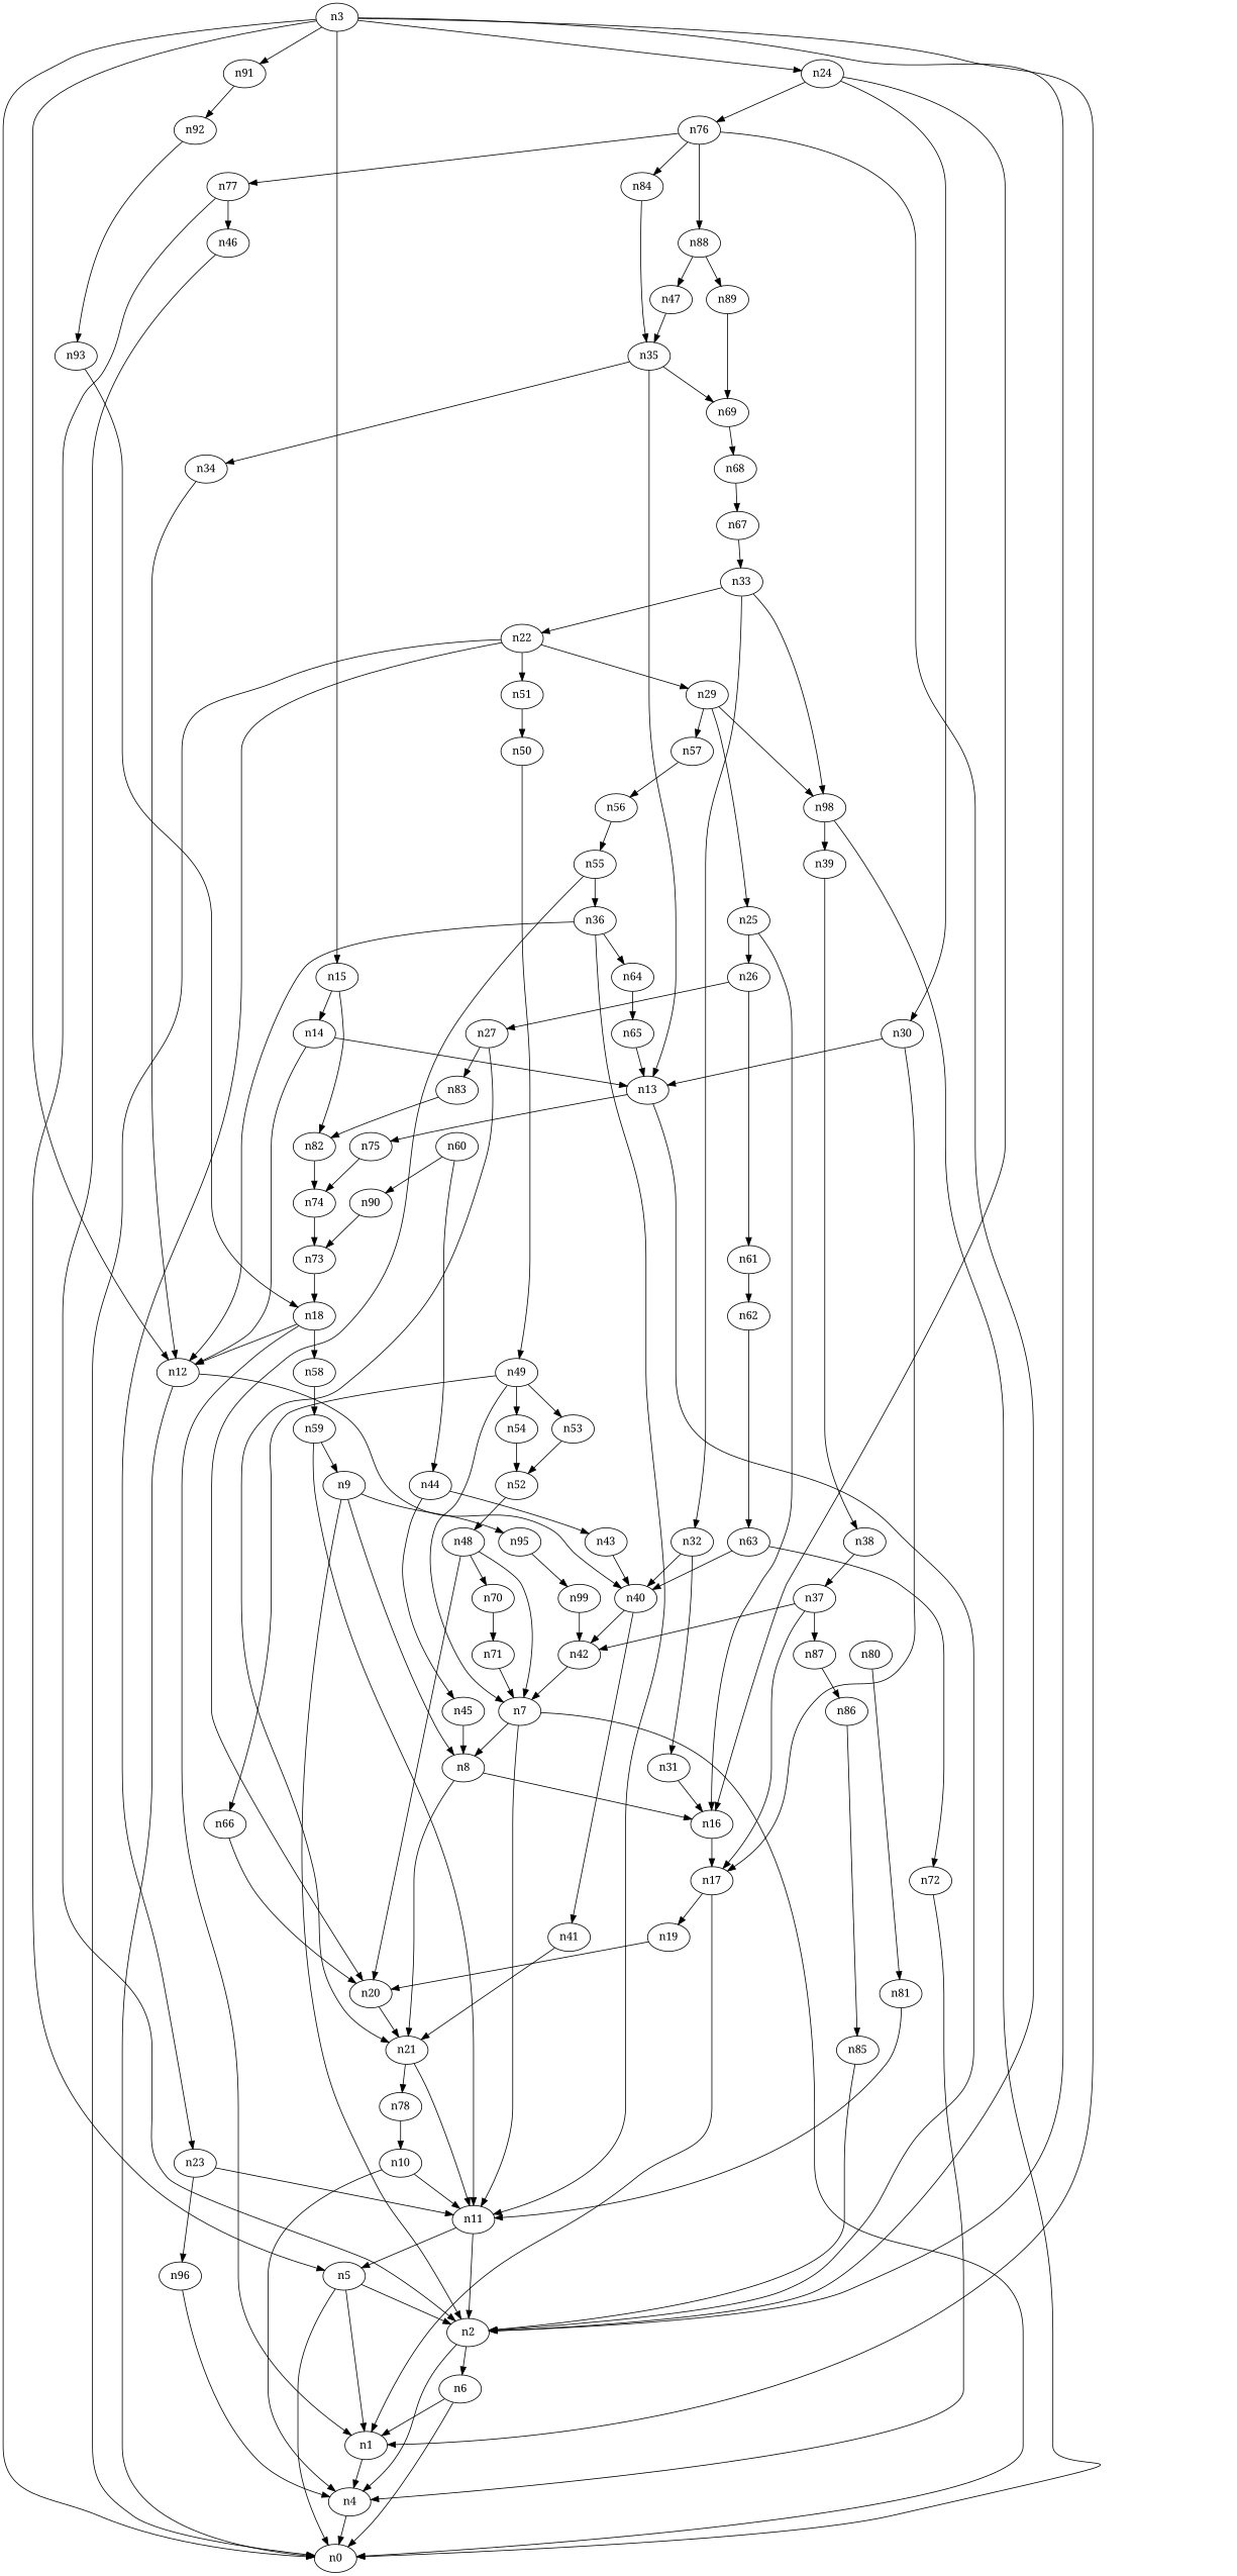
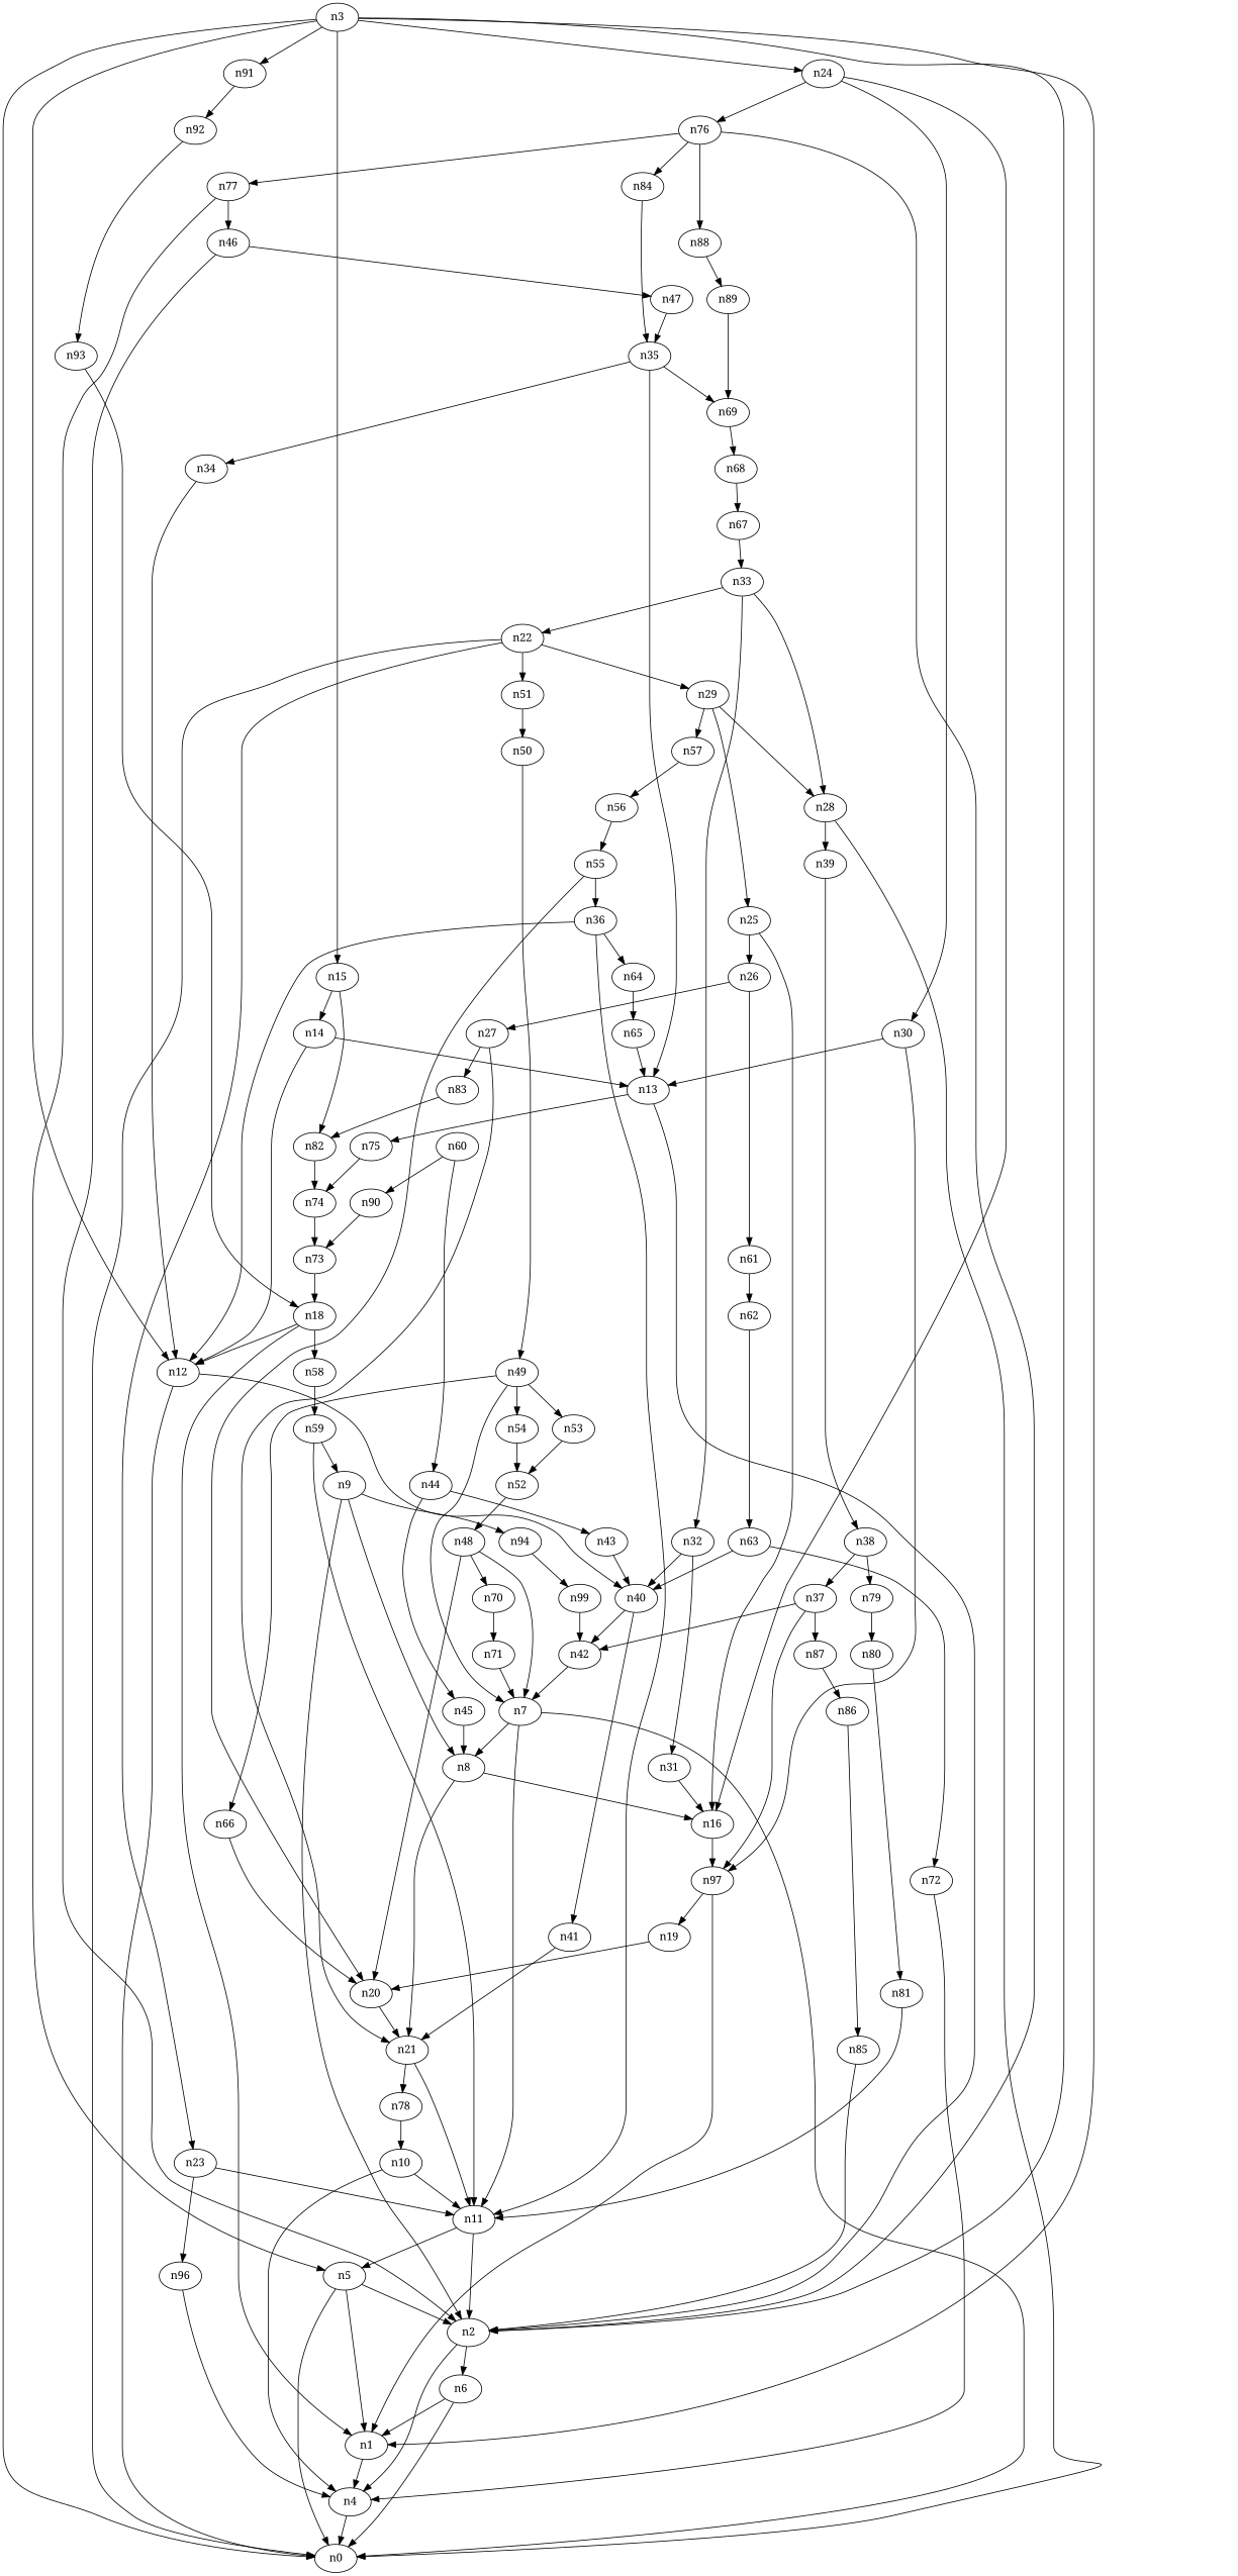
  digraph {
    fontname="Noto Serif"
    node [fontname="Noto Serif"]
    edge [fontname="Noto Serif"]
    n1
    n4
    n0
    n2
    n6
    n3
    n12
    n15
    n24
    n91
    n40
    n14
    n82
    n16
    n30
    n76
    n92
    n42
    n41
    n13
    n60
    n44
    n90
-   n17
+   n17 [label=n97]
    n77
    n84
    n88
    n93
    n5
    n7
    n8
    n11
    n21
    n78
    n19
    n10
    n9
-   n95
+   n95 [label=n94]
    n94 [label=n99]
    n75
    n74
    n73
    n43
    n45
    n20
    n18
    n58
    n59
    n22
    n23
    n29
    n51
    n96
    n25
-   n28 [label=n98]
+   n28
    n57
    n50
    n26
    n39
    n56
    n49
    n46
    n35
    n89
    n27
    n61
    n83
    n62
    n63
    n38
    n37
+   n79
    n55
    n31
    n32
    n33
    n34
    n69
    n68
    n67
    n36
    n64
    n65
    n87
    n86
    n85
    n80
    n81
    n47
    n48
    n70
    n71
    n53
    n54
    n66
    n52
    n72
    n1 -> n4
    n4 -> n0
    n2 -> n4
    n2 -> n6
    n6 -> n1
    n6 -> n0
    n3 -> n1
    n3 -> n0
    n3 -> n2
    n3 -> n12
    n3 -> n15
    n3 -> n24
    n3 -> n91
    n12 -> n0
    n12 -> n40
    n15 -> n14
    n15 -> n82
    n24 -> n16
    n24 -> n30
    n24 -> n76
    n91 -> n92
    n40 -> n42
    n40 -> n41
    n14 -> n12
    n14 -> n13
    n82 -> n74
    n16 -> n17
    n30 -> n13
    n30 -> n17
    n76 -> n2
    n76 -> n77
    n76 -> n84
    n76 -> n88
    n92 -> n93
    n42 -> n7
    n41 -> n21
    n13 -> n2
    n13 -> n75
    n60 -> n44
    n60 -> n90
    n44 -> n43
    n44 -> n45
    n90 -> n73
    n17 -> n1
    n17 -> n19
    n77 -> n5
    n77 -> n46
    n84 -> n35
    n88 -> n89
    n93 -> n18
    n5 -> n1
    n5 -> n0
    n5 -> n2
    n7 -> n0
    n7 -> n8
    n7 -> n11
    n8 -> n16
    n8 -> n21
    n11 -> n2
    n11 -> n5
    n21 -> n11
    n21 -> n78
    n78 -> n10
    n19 -> n20
    n10 -> n4
    n10 -> n11
    n9 -> n2
    n9 -> n8
    n9 -> n95
    n95 -> n94
    n94 -> n42
    n75 -> n74
    n74 -> n73
    n73 -> n18
    n43 -> n40
    n45 -> n8
    n20 -> n21
    n18 -> n1
    n18 -> n12
    n18 -> n58
    n58 -> n59
    n59 -> n11
    n59 -> n9
    n22 -> n0
    n22 -> n23
    n22 -> n29
    n22 -> n51
    n23 -> n11
    n23 -> n96
    n29 -> n25
    n29 -> n28
    n29 -> n57
    n51 -> n50
    n96 -> n4
    n25 -> n16
    n25 -> n26
    n28 -> n0
    n28 -> n39
    n57 -> n56
    n50 -> n49
    n26 -> n27
    n26 -> n61
    n39 -> n38
    n56 -> n55
    n49 -> n7
    n49 -> n53
    n49 -> n54
    n49 -> n66
    n46 -> n2
-   n88 -> n47
+   n46 -> n47
    n35 -> n13
    n35 -> n34
    n35 -> n69
    n89 -> n69
    n27 -> n21
    n27 -> n83
    n61 -> n62
    n83 -> n82
    n62 -> n63
    n63 -> n40
    n63 -> n72
    n38 -> n37
+   n38 -> n79
    n37 -> n42
    n37 -> n17
    n37 -> n87
+   n79 -> n80
    n55 -> n20
    n55 -> n36
    n31 -> n16
    n32 -> n40
    n32 -> n31
    n33 -> n22
    n33 -> n28
    n33 -> n32
    n34 -> n12
    n69 -> n68
    n68 -> n67
    n67 -> n33
    n36 -> n12
    n36 -> n11
    n36 -> n64
    n64 -> n65
    n65 -> n13
    n87 -> n86
    n86 -> n85
    n85 -> n2
    n80 -> n81
    n81 -> n11
    n47 -> n35
    n48 -> n7
    n48 -> n20
    n48 -> n70
    n70 -> n71
    n71 -> n7
    n53 -> n52
    n54 -> n52
    n66 -> n20
    n52 -> n48
    n72 -> n4
  }
